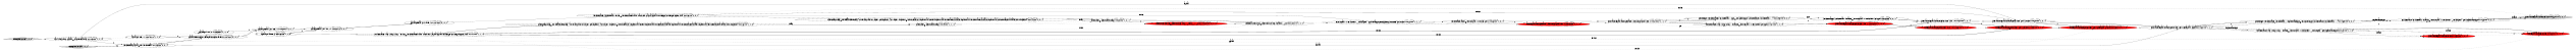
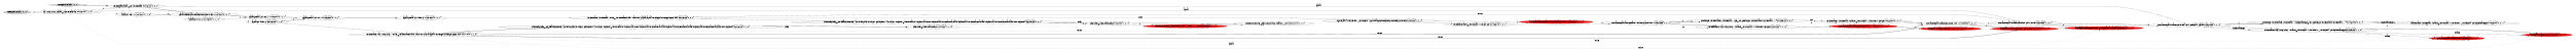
  digraph {
    rankdir=LR
    node [fillcolor=white shape=ellipse style=filled]
    edge [arrowhead=box style=dotted]
    n1 [label="WebResource resource = client.resource(\"http://localhost:\" + port)@@@21@@@['1', '1', '1']"]
    n2 [label="resource.path(\"/v1/service/test/\" + service.getId()).type(MediaType.APPLICATION_JSON_TYPE).put(service)@@@22@@@['1', '1', '1']"]
    n3 [fillcolor=red label="assertEquals(names.getNames(),Lists.newArrayList(\"test\"))@@@23@@@['0', '1', '0']"]
    n4 [label="ServiceNames names = resource.path(\"/v1/service\").get()@@@23@@@['1', '0', '1']"]
-   n5 [fillcolor=lightgray label="testRegisterService['1', '0', '0']" shape=diamond]
+   n5 [fillcolor=lightgray label="testRegisterService['1', '0', '0']"]
    n6 [label="Map<String,String> payload = Maps.newHashMap()@@@3@@@['1', '1', '0']"]
    n7 [label="Assert.assertEquals(instances.getServices().get(0),service)@@@30@@@['1', '0', '1']"]
    n8 [fillcolor=red label="assertEquals(instances.getServices().get(0).getPayload(),payload)@@@30@@@['0', '1', '0']"]
    n9 [label="ServiceDetails payload = new ServiceDetails()@@@3@@@['0', '0', '1']"]
    n10 [label="payload.put(\"one\",\"1\")@@@4@@@['1', '1', '0']"]
    n11 [label="Assert.assertEquals(instances.getServices().get(0).getPayload(),payload)@@@31@@@['1', '1', '1']"]
    n12 [label="GenericType<ServiceInstance<ServiceDetails>> singleInstanceType = new GenericType<ServiceInstance<ServiceDetails>>(){}@@@32@@@['0', '0', '1']"]
    n13 [label="ServiceInstance<Map<String,String>> instance = resource.path(\"/v1/service/test/\" + service.getId()).get(singleInstanceType)@@@34@@@['1', '1', '0']"]
    n14 [label="Assert.assertEquals(names.getNames(),Lists.newArrayList(\"test\"))@@@24@@@['1', '1', '1']"]
    n15 [label="GenericType<ServiceInstances<ServiceDetails>> type = new GenericType<ServiceInstances<ServiceDetails>>(){}@@@25@@@['0', '0', '1']"]
    n16 [label="ServiceInstances<Map<String,String>> instances = resource.path(\"/v1/service/test\").get(type)@@@27@@@['1', '1', '0']"]
    n17 [label="ServiceInstances<ServiceDetails> instances = resource.path(\"/v1/service/test\").get(type)@@@28@@@['0', '0', '1']"]
    n18 [fillcolor=red label="assertEquals(instances.getServices().size(),1)@@@28@@@['0', '1', '0']"]
    n19 [fillcolor=red label="Assert.assertEquals(instances.getServices().size(),1)@@@28@@@['1', '0', '0']"]
    n20 [fillcolor=red label="assertEquals(instances.getServices().get(0),service)@@@29@@@['0', '1', '0']"]
    n21 [label="Client client = Client.create(config)@@@19@@@['1', '1', '0']"]
    n22 [label="Client client = Client.create(config)@@@20@@@['1', '0', '1']"]
    n23 [fillcolor=red label="WebResource resource = client.resource(\"http://\" + HOST + \":\" + port)@@@20@@@['0', '1', '0']"]
    n24 [fillcolor=lightgray label="testRegisterService['0', '0', '1']" shape=diamond]
    n25 [label="payload.setDescription(\"Example description for test\")@@@4@@@['0', '0', '1']"]
    n26 [label="Assert.assertEquals(instances.getServices().size(),1)@@@29@@@['1', '0', '1']"]
    n27 [label="ClientConfig config = new DefaultClientConfig(){@Override public Set<Object> getSingletons(){Set<Object> singletons = Sets.newHashSet()singletons.add(context)singletons.add(serviceNamesMarshaller)singletons.add(serviceInstanceMarshaller)singletons.add(serviceInstancesMarshaller)return singletons}}@@@9@@@['0', '0', '1']"]
    n28 [label="ServiceInstance<Map<String,String>> service = ServiceInstance.builder().name(\"test\").payload(payload).serviceType(ServiceType.STATIC).build()@@@7@@@['1', '1', '0']"]
    n29 [fillcolor=red label="Assert.assertEquals(instance,service)@@@35@@@['1', '0', '0']"]
    n30 [label="ClientConfig config = new DefaultClientConfig(){@Override public Set<Object> getSingletons(){Set<Object> singletons = Sets.newHashSet()singletons.add(context)singletons.add(serviceNamesMarshaller)singletons.add(serviceInstanceMarshaller)singletons.add(serviceInstancesMarshaller)return singletons}}@@@8@@@['1', '1', '0']"]
    n31 [fillcolor=red label="assertEquals(instance,service)@@@35@@@['0', '1', '0']"]
    n32 [label="payload.getData().put(\"two\",\"2\")@@@6@@@['0', '0', '1']"]
    n33 [label="payload.getData().put(\"three\",\"3\")@@@7@@@['0', '0', '1']"]
    n34 [label="ServiceInstance<ServiceDetails> service = ServiceInstance.builder().name(\"test\").payload(payload).serviceType(ServiceType.STATIC).build()@@@8@@@['0', '0', '1']"]
-   n35 [fillcolor=lightgray label="Assert.assertEquals(instance,service)@@@36@@@['0', '0', '1']"]
    n36 [label="payload.put(\"two\",\"2\")@@@5@@@['1', '1', '0']"]
    n37 [label="payload.put(\"three\",\"3\")@@@6@@@['1', '1', '0']"]
    n38 [label="payload.getData().put(\"one\",\"1\")@@@5@@@['0', '0', '1']"]
    n39 [label="ServiceInstance<ServiceDetails> instance = resource.path(\"/v1/service/test/\" + service.getId()).get(singleInstanceType)@@@35@@@['0', '0', '1']"]
    n1 -> n2
    n2 -> n3 [arrowhead=normal style=solid]
    n2 -> n4 [style=solid]
    n3 -> n14 [arrowhead=normal]
    n4 -> n3 [arrowhead=normal label=0]
    n4 -> n14 [style=solid]
    n5 -> n6
    n6 -> n7 [label=payload style=solid]
    n6 -> n8 [arrowhead=normal label=payload]
    n6 -> n9 [arrowhead=diamond label=0 style=solid]
    n6 -> n10 [arrowhead=normal]
    n7 -> n8 [label=0 style=bold]
    n7 -> n11 [style=bold]
    n8 -> n11 [arrowhead=normal]
    n9 -> n11 [label=payload style=solid]
    n9 -> n25 [arrowhead=diamond style=bold]
    n10 -> n25 [arrowhead=normal label=0 style=bold]
    n10 -> n36
    n11 -> n12 [arrowhead=normal label=0 style=solid]
    n11 -> n12 [arrowhead=diamond style=bold]
    n11 -> n13 [arrowhead=normal style=solid]
    n11 -> n13 [label=singleInstanceType style=solid]
    n12 -> n39 [arrowhead=normal label=singleInstanceType style=bold]
    n12 -> n39 [style=solid]
    n13 -> n29 [style=solid]
    n13 -> n29 [arrowhead=normal label=instance]
    n13 -> n31 [arrowhead=diamond style=bold]
    n13 -> n31 [label=instance style=solid]
    n13 -> n39 [label=0]
    n14 -> n15 [style=solid]
    n14 -> n15 [label=0 style=bold]
    n14 -> n16 [arrowhead=diamond label=type]
    n14 -> n16 [style=bold]
    n15 -> n17 [arrowhead=diamond label=type]
    n15 -> n17 [arrowhead=diamond]
    n16 -> n17 [label=0]
    n16 -> n18 [arrowhead=normal]
    n16 -> n19 [style=bold]
    n17 -> n26 [arrowhead=diamond style=bold]
    n18 -> n20 [arrowhead=normal]
    n19 -> n18 [arrowhead=normal label=0 style=bold]
    n19 -> n26 [arrowhead=diamond]
    n20 -> n8 [arrowhead=diamond style=bold]
    n21 -> n22 [arrowhead=normal]
    n21 -> n23
    n22 -> n1 [arrowhead=normal style=bold]
    n22 -> n23 [arrowhead=normal label=0 style=solid]
    n23 -> n1 [arrowhead=diamond style=solid]
    n24 -> n9 [style=bold]
    n25 -> n38 [arrowhead=normal style=bold]
    n26 -> n7 [arrowhead=diamond]
    n26 -> n20 [label=0 style=bold]
    n27 -> n22 [arrowhead=normal label=config]
    n27 -> n22 [style=bold]
    n28 -> n1 [arrowhead=diamond label=service]
    n28 -> n20 [arrowhead=diamond label=service style=bold]
    n28 -> n26 [label=service style=bold]
    n28 -> n29 [label=service]
    n28 -> n30 [arrowhead=diamond style=bold]
    n28 -> n31 [arrowhead=diamond label=service]
    n29 -> n31 [arrowhead=diamond label=0]
    n30 -> n21 [label=config]
    n30 -> n21 [arrowhead=normal style=bold]
    n32 -> n33 [style=bold]
    n33 -> n34 [arrowhead=normal style=solid]
    n34 -> n2 [label=service style=solid]
    n34 -> n7 [arrowhead=normal label=service style=solid]
    n34 -> n27 [arrowhead=diamond style=solid]
-   n34 -> n35 [arrowhead=normal label=service]
    n36 -> n37
    n36 -> n38 [arrowhead=diamond label=0 style=solid]
    n37 -> n28 [arrowhead=normal style=solid]
    n37 -> n32 [arrowhead=normal label=0 style=bold]
    n38 -> n32 [arrowhead=normal style=bold]
-   n39 -> n35 [arrowhead=normal label=instance style=bold]
-   n39 -> n35 [style=bold]
  }
